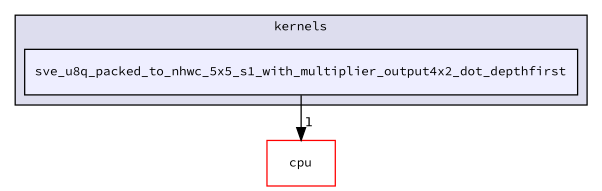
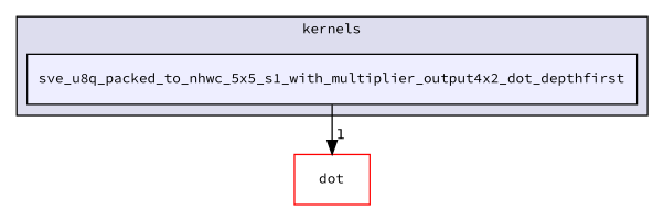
  digraph {
    compound=true
    fontname="Source Code Pro"
    node [fontname="Source Code Pro" fontsize=10 shape=box style=filled]
    n1 [fillcolor="#eeeeff" label=sve_u8q_packed_to_nhwc_5x5_s1_with_multiplier_output4x2_dot_depthfirst pencolor=black]
-   n2 [color=red fillcolor=white label=cpu]
+   n2 [color=red fillcolor=white label=dot]
    subgraph cluster_1 {
      bgcolor="#ddddee"
      fontsize=10
      label=kernels
      pencolor=black
      n1
    }
    n1 -> n2 [headlabel=1 labeldistance=1.5 labelfontname=Helvetica labelfontsize=10 fontname="Source Code Pro"]
  }
